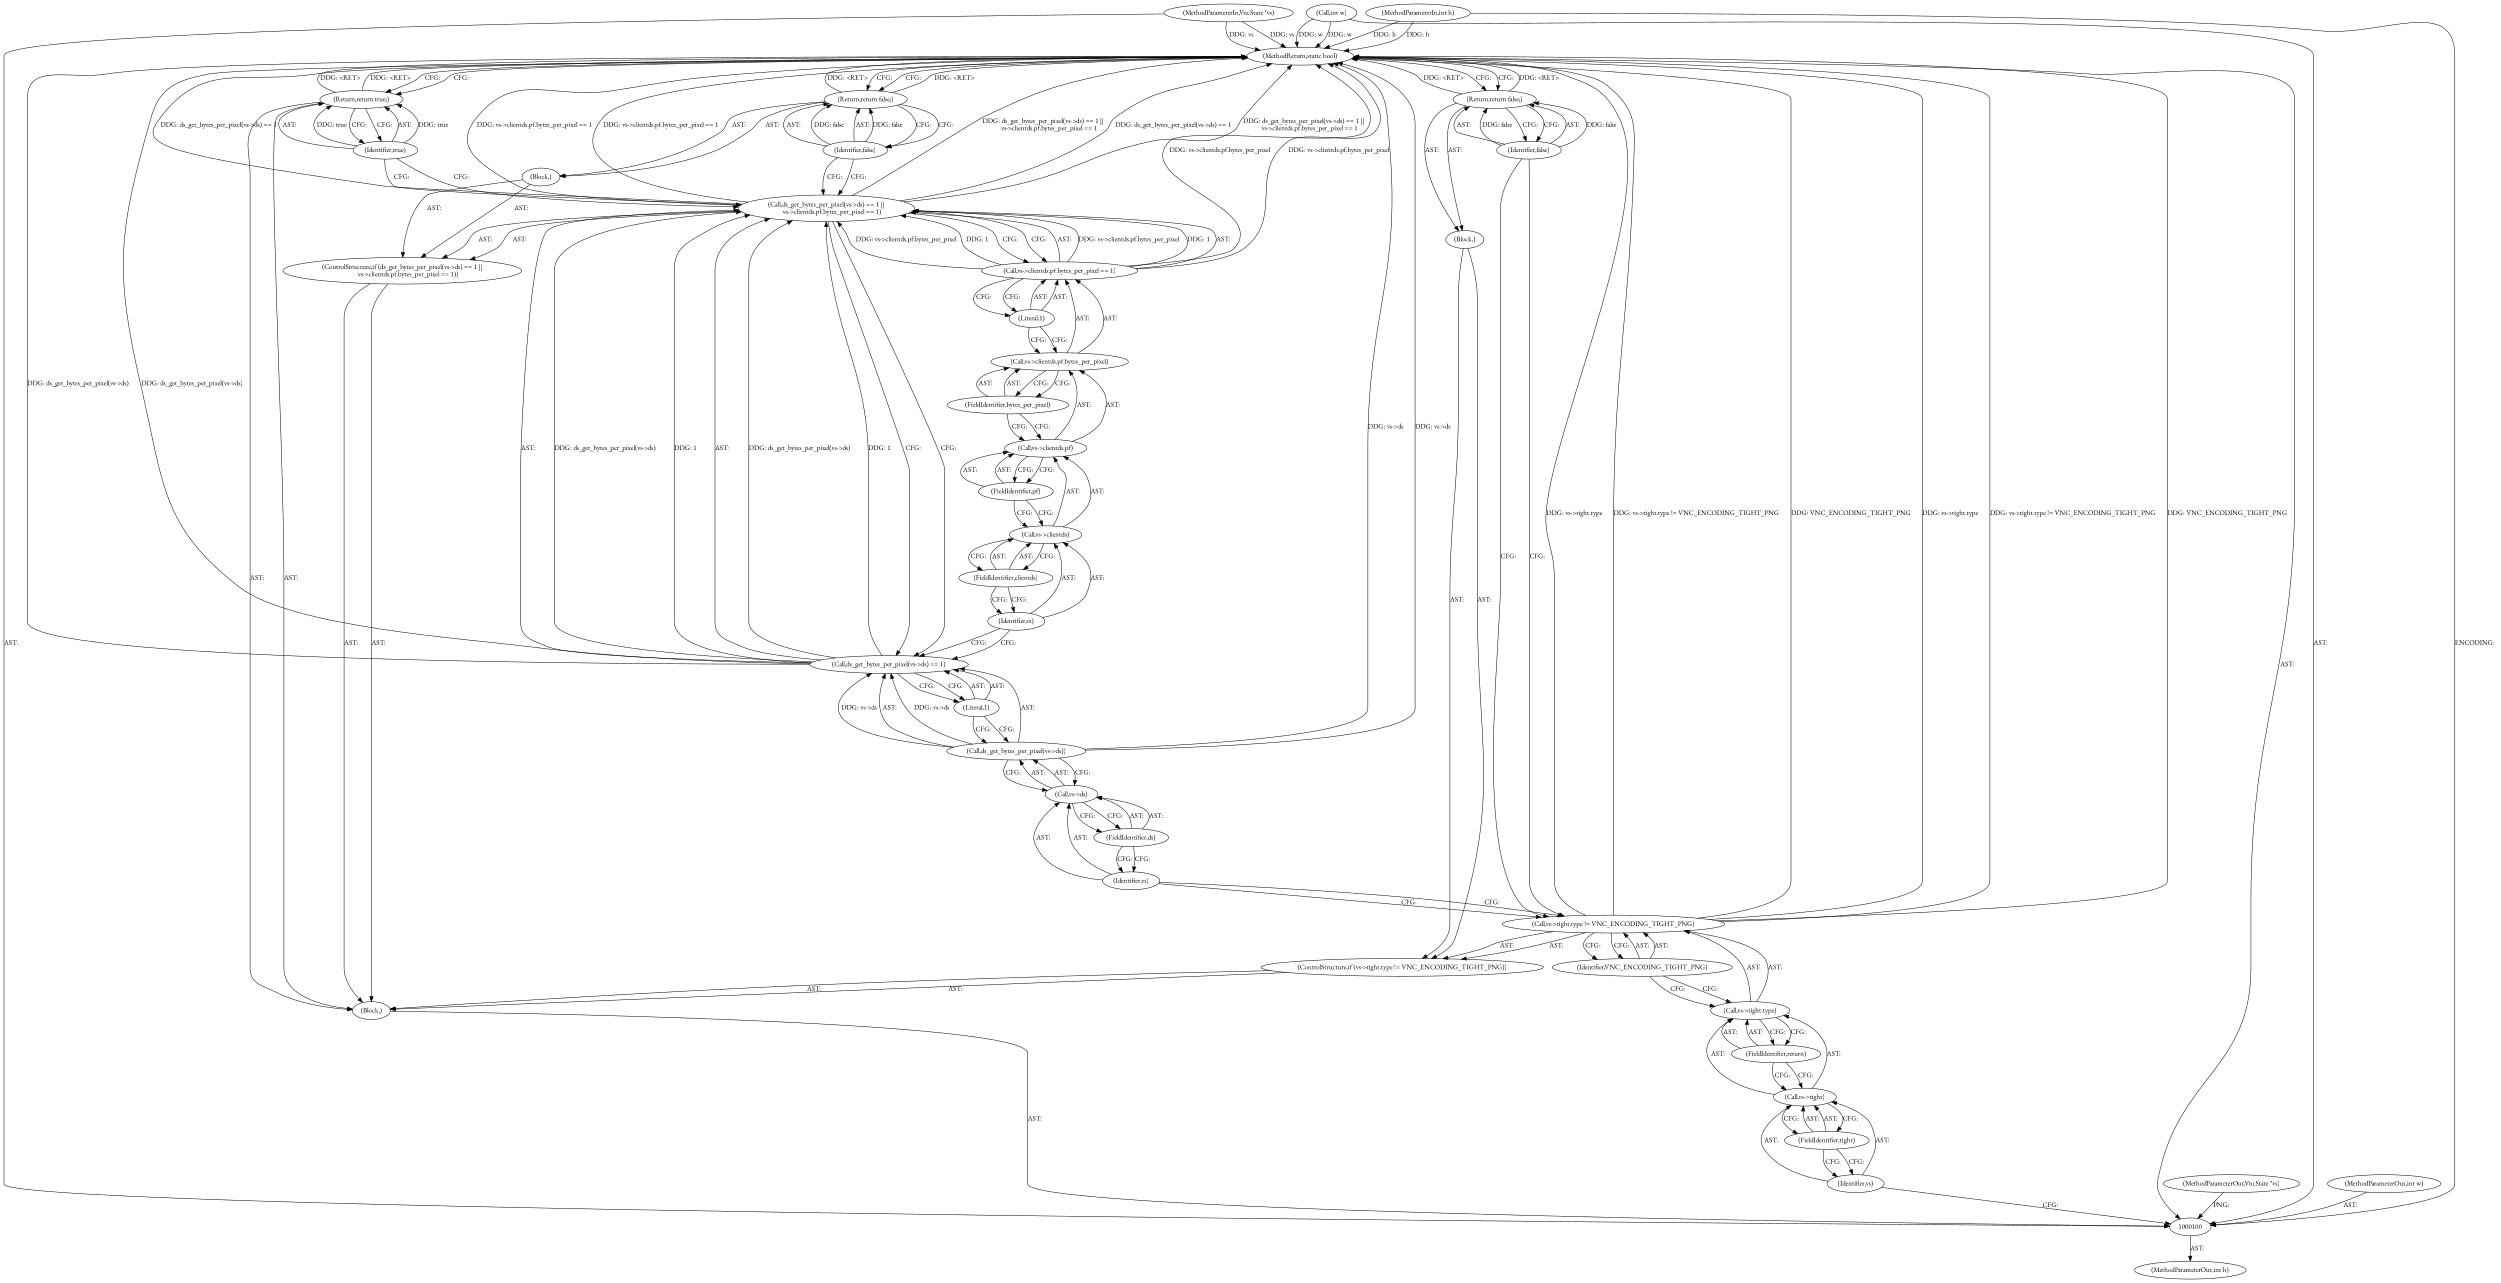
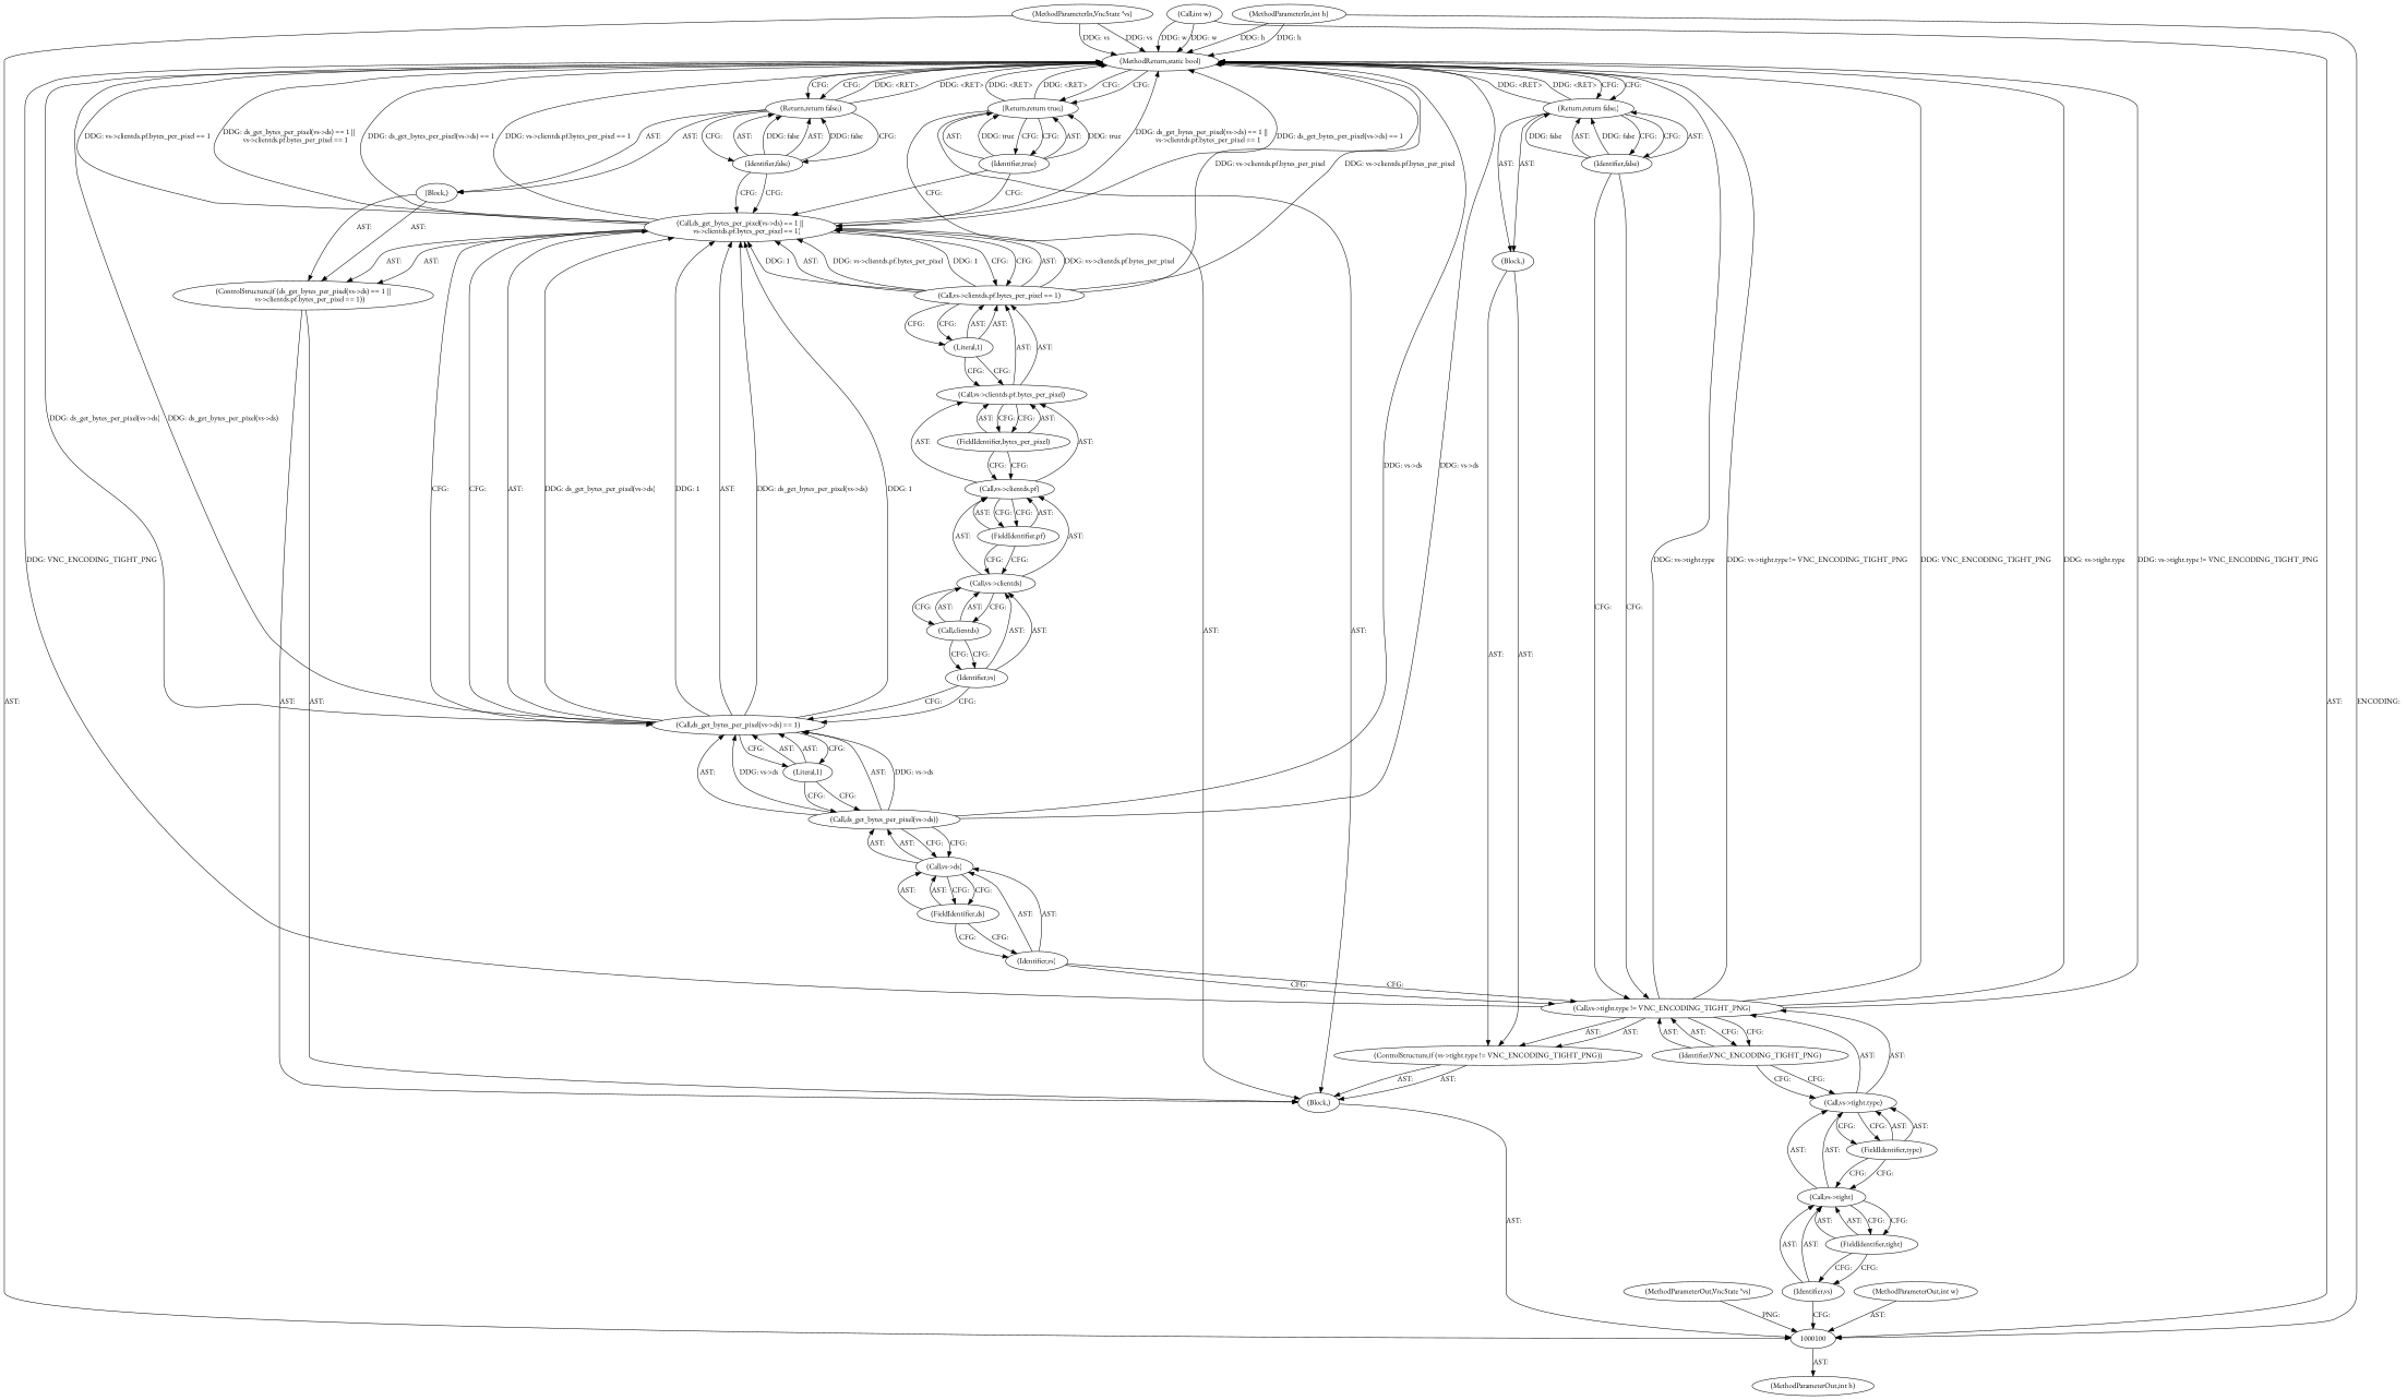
  digraph {
    fontname="EB Garamond"
    node [fontname="EB Garamond"]
    edge [fontname="EB Garamond"]
    n1 [label="(MethodReturn,static bool)"]
    n2 [label="(Return,return true;)"]
    n3 [label="(Return,return false;)"]
    n4 [label="(Return,return false;)"]
    1000100
    n6 [label="(Identifier,true)"]
    n7 [label="(Block,)"]
    n8 [label="(Block,)"]
    n9 [label="(Identifier,false)"]
    n10 [label="(Block,)"]
    n11 [label="(Identifier,false)"]
    n12 [label="(MethodParameterOut,int h)"]
    n13 [label="(MethodParameterIn,VncState *vs)"]
    n14 [label="(MethodParameterOut,VncState *vs)"]
    n15 [label="(Call,int w)"]
    n16 [label="(MethodParameterOut,int w)"]
    n17 [label="(MethodParameterIn,int h)"]
    n18 [label="(Call,ds_get_bytes_per_pixel(vs->ds) == 1 ||\n        vs->clientds.pf.bytes_per_pixel == 1)"]
    n19 [label="(Call,ds_get_bytes_per_pixel(vs->ds) == 1)"]
    n20 [label="(ControlStructure,if (ds_get_bytes_per_pixel(vs->ds) == 1 ||\n        vs->clientds.pf.bytes_per_pixel == 1))"]
    n21 [label="(Call,vs->clientds.pf.bytes_per_pixel == 1)"]
    n22 [label="(FieldIdentifier,tight)"]
    n23 [label="(Call,vs->tight)"]
    n24 [label="(Identifier,vs)"]
    n25 [label="(Call,vs->tight.type)"]
-   n26 [label="(FieldIdentifier,return)"]
+   n26 [label="(FieldIdentifier,type)"]
    n27 [label="(Call,vs->tight.type != VNC_ENCODING_TIGHT_PNG)"]
    n28 [label="(Identifier,VNC_ENCODING_TIGHT_PNG)"]
    n29 [label="(ControlStructure,if (vs->tight.type != VNC_ENCODING_TIGHT_PNG))"]
    n30 [label="(Call,vs->ds)"]
    n31 [label="(FieldIdentifier,ds)"]
    n32 [label="(Call,ds_get_bytes_per_pixel(vs->ds))"]
    n33 [label="(Identifier,vs)"]
    n34 [label="(Literal,1)"]
    n35 [label="(Literal,1)"]
-   n36 [label="(FieldIdentifier,clientds)"]
+   n36 [label="(Call,clientds)"]
    n37 [label="(Call,vs->clientds)"]
    n38 [label="(Identifier,vs)"]
    n39 [label="(Call,vs->clientds.pf)"]
    n40 [label="(FieldIdentifier,pf)"]
    n41 [label="(Call,vs->clientds.pf.bytes_per_pixel)"]
    n42 [label="(FieldIdentifier,bytes_per_pixel)"]
    n1 -> n2 [label="CFG: "]
    n1 -> n2 [label="CFG: "]
    n1 -> n3 [label="CFG: "]
    n1 -> n3 [label="CFG: "]
    n1 -> n4 [label="CFG: "]
    n1 -> n4 [label="CFG: "]
-   n1 -> 1000100 [label="AST: "]
    n2 -> n1 [label="DDG: <RET>"]
    n2 -> n1 [label="DDG: <RET>"]
    n2 -> n6 [label="CFG: "]
    n2 -> n6 [label="CFG: "]
    n2 -> n7 [label="AST: "]
    n2 -> n7 [label="AST: "]
    n3 -> n1 [label="DDG: <RET>"]
    n3 -> n1 [label="DDG: <RET>"]
    n3 -> n8 [label="AST: "]
    n3 -> n8 [label="AST: "]
    n3 -> n9 [label="CFG: "]
    n3 -> n9 [label="CFG: "]
    n4 -> n1 [label="DDG: <RET>"]
    n4 -> n1 [label="DDG: <RET>"]
    n4 -> n10 [label="AST: "]
    n4 -> n10 [label="AST: "]
    n4 -> n11 [label="CFG: "]
    n4 -> n11 [label="CFG: "]
    1000100 -> n12 [label="AST: "]
    n6 -> n2 [label="AST: "]
    n6 -> n2 [label="DDG: true"]
    n6 -> n2 [label="AST: "]
    n6 -> n2 [label="DDG: true"]
    n6 -> n18 [label="CFG: "]
    n6 -> n18 [label="CFG: "]
    n7 -> 1000100 [label="AST: "]
    n8 -> n29 [label="AST: "]
    n8 -> n29 [label="AST: "]
    n9 -> n3 [label="AST: "]
    n9 -> n3 [label="DDG: false"]
    n9 -> n3 [label="AST: "]
    n9 -> n3 [label="DDG: false"]
    n9 -> n27 [label="CFG: "]
    n9 -> n27 [label="CFG: "]
    n10 -> n20 [label="AST: "]
    n10 -> n20 [label="AST: "]
    n11 -> n4 [label="AST: "]
    n11 -> n4 [label="DDG: false"]
    n11 -> n4 [label="AST: "]
    n11 -> n4 [label="DDG: false"]
    n11 -> n18 [label="CFG: "]
    n11 -> n18 [label="CFG: "]
    n13 -> n1 [label="DDG: vs"]
    n13 -> n1 [label="DDG: vs"]
    n13 -> 1000100 [label="AST: "]
    n14 -> 1000100 [label="PNG: "]
    n15 -> n1 [label="DDG: w"]
    n15 -> n1 [label="DDG: w"]
    n15 -> 1000100 [label="AST: "]
    n16 -> 1000100 [label="AST: "]
    n17 -> n1 [label="DDG: h"]
    n17 -> n1 [label="DDG: h"]
    n17 -> 1000100 [label="ENCODING: "]
    n18 -> n1 [label="DDG: ds_get_bytes_per_pixel(vs->ds) == 1 ||\n        vs->clientds.pf.bytes_per_pixel == 1"]
    n18 -> n1 [label="DDG: ds_get_bytes_per_pixel(vs->ds) == 1"]
    n18 -> n1 [label="DDG: vs->clientds.pf.bytes_per_pixel == 1"]
    n18 -> n1 [label="DDG: ds_get_bytes_per_pixel(vs->ds) == 1 ||\n        vs->clientds.pf.bytes_per_pixel == 1"]
    n18 -> n1 [label="DDG: ds_get_bytes_per_pixel(vs->ds) == 1"]
    n18 -> n1 [label="DDG: vs->clientds.pf.bytes_per_pixel == 1"]
    n18 -> n19 [label="CFG: "]
    n18 -> n19 [label="CFG: "]
    n18 -> n20 [label="AST: "]
    n18 -> n20 [label="AST: "]
    n18 -> n21 [label="CFG: "]
    n18 -> n21 [label="CFG: "]
    n19 -> n1 [label="DDG: ds_get_bytes_per_pixel(vs->ds)"]
    n19 -> n1 [label="DDG: ds_get_bytes_per_pixel(vs->ds)"]
    n19 -> n18 [label="AST: "]
    n19 -> n18 [label="DDG: ds_get_bytes_per_pixel(vs->ds)"]
    n19 -> n18 [label="DDG: 1"]
    n19 -> n18 [label="AST: "]
    n19 -> n18 [label="DDG: ds_get_bytes_per_pixel(vs->ds)"]
    n19 -> n18 [label="DDG: 1"]
    n19 -> n34 [label="CFG: "]
    n19 -> n34 [label="CFG: "]
    n20 -> n7 [label="AST: "]
    n20 -> n7 [label="AST: "]
    n21 -> n1 [label="DDG: vs->clientds.pf.bytes_per_pixel"]
    n21 -> n1 [label="DDG: vs->clientds.pf.bytes_per_pixel"]
    n21 -> n18 [label="AST: "]
    n21 -> n18 [label="DDG: vs->clientds.pf.bytes_per_pixel"]
    n21 -> n18 [label="DDG: 1"]
    n21 -> n18 [label="AST: "]
    n21 -> n18 [label="DDG: vs->clientds.pf.bytes_per_pixel"]
    n21 -> n18 [label="DDG: 1"]
    n21 -> n35 [label="CFG: "]
    n21 -> n35 [label="CFG: "]
    n22 -> n23 [label="AST: "]
    n22 -> n23 [label="AST: "]
    n22 -> n24 [label="CFG: "]
    n22 -> n24 [label="CFG: "]
    n23 -> n22 [label="CFG: "]
    n23 -> n22 [label="CFG: "]
    n23 -> n25 [label="AST: "]
    n23 -> n25 [label="AST: "]
    n24 -> 1000100 [label="CFG: "]
    n24 -> n23 [label="AST: "]
    n24 -> n23 [label="AST: "]
    n25 -> n26 [label="CFG: "]
    n25 -> n26 [label="CFG: "]
    n25 -> n27 [label="AST: "]
    n25 -> n27 [label="AST: "]
    n26 -> n23 [label="CFG: "]
    n26 -> n23 [label="CFG: "]
    n26 -> n25 [label="AST: "]
    n26 -> n25 [label="AST: "]
    n27 -> n1 [label="DDG: vs->tight.type"]
    n27 -> n1 [label="DDG: vs->tight.type != VNC_ENCODING_TIGHT_PNG"]
    n27 -> n1 [label="DDG: VNC_ENCODING_TIGHT_PNG"]
    n27 -> n1 [label="DDG: vs->tight.type"]
    n27 -> n1 [label="DDG: vs->tight.type != VNC_ENCODING_TIGHT_PNG"]
    n27 -> n1 [label="DDG: VNC_ENCODING_TIGHT_PNG"]
    n27 -> n28 [label="CFG: "]
    n27 -> n28 [label="CFG: "]
    n27 -> n29 [label="AST: "]
    n27 -> n29 [label="AST: "]
    n28 -> n25 [label="CFG: "]
    n28 -> n25 [label="CFG: "]
    n28 -> n27 [label="AST: "]
    n28 -> n27 [label="AST: "]
    n29 -> n7 [label="AST: "]
    n29 -> n7 [label="AST: "]
    n30 -> n31 [label="CFG: "]
    n30 -> n31 [label="CFG: "]
    n30 -> n32 [label="AST: "]
    n30 -> n32 [label="AST: "]
    n31 -> n30 [label="AST: "]
    n31 -> n30 [label="AST: "]
    n31 -> n33 [label="CFG: "]
    n31 -> n33 [label="CFG: "]
    n32 -> n1 [label="DDG: vs->ds"]
    n32 -> n1 [label="DDG: vs->ds"]
    n32 -> n19 [label="AST: "]
    n32 -> n19 [label="DDG: vs->ds"]
    n32 -> n19 [label="AST: "]
    n32 -> n19 [label="DDG: vs->ds"]
    n32 -> n30 [label="CFG: "]
    n32 -> n30 [label="CFG: "]
    n33 -> n27 [label="CFG: "]
    n33 -> n27 [label="CFG: "]
    n33 -> n30 [label="AST: "]
    n33 -> n30 [label="AST: "]
    n34 -> n19 [label="AST: "]
    n34 -> n19 [label="AST: "]
    n34 -> n32 [label="CFG: "]
    n34 -> n32 [label="CFG: "]
    n35 -> n21 [label="AST: "]
    n35 -> n21 [label="AST: "]
    n35 -> n41 [label="CFG: "]
    n35 -> n41 [label="CFG: "]
    n36 -> n37 [label="AST: "]
    n36 -> n37 [label="AST: "]
    n36 -> n38 [label="CFG: "]
    n36 -> n38 [label="CFG: "]
    n37 -> n36 [label="CFG: "]
    n37 -> n36 [label="CFG: "]
    n37 -> n39 [label="AST: "]
    n37 -> n39 [label="AST: "]
    n38 -> n19 [label="CFG: "]
    n38 -> n19 [label="CFG: "]
    n38 -> n37 [label="AST: "]
    n38 -> n37 [label="AST: "]
    n39 -> n40 [label="CFG: "]
    n39 -> n40 [label="CFG: "]
    n39 -> n41 [label="AST: "]
    n39 -> n41 [label="AST: "]
    n40 -> n37 [label="CFG: "]
    n40 -> n37 [label="CFG: "]
    n40 -> n39 [label="AST: "]
    n40 -> n39 [label="AST: "]
    n41 -> n21 [label="AST: "]
    n41 -> n21 [label="AST: "]
    n41 -> n42 [label="CFG: "]
    n41 -> n42 [label="CFG: "]
    n42 -> n39 [label="CFG: "]
    n42 -> n39 [label="CFG: "]
    n42 -> n41 [label="AST: "]
    n42 -> n41 [label="AST: "]
  }
